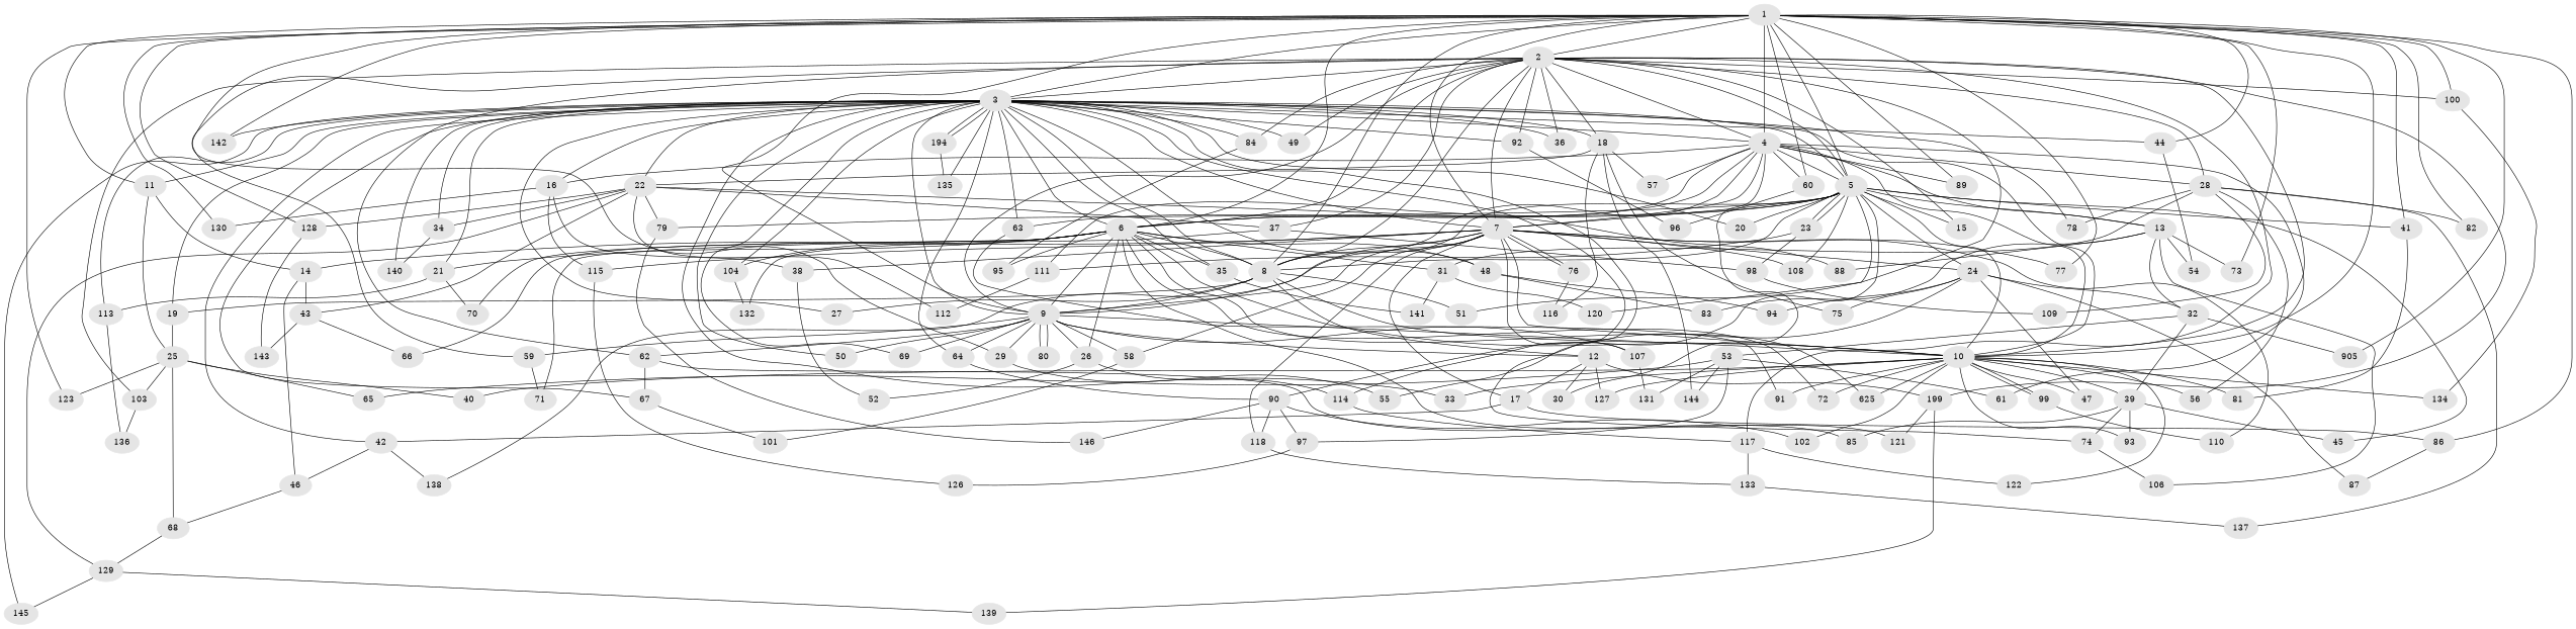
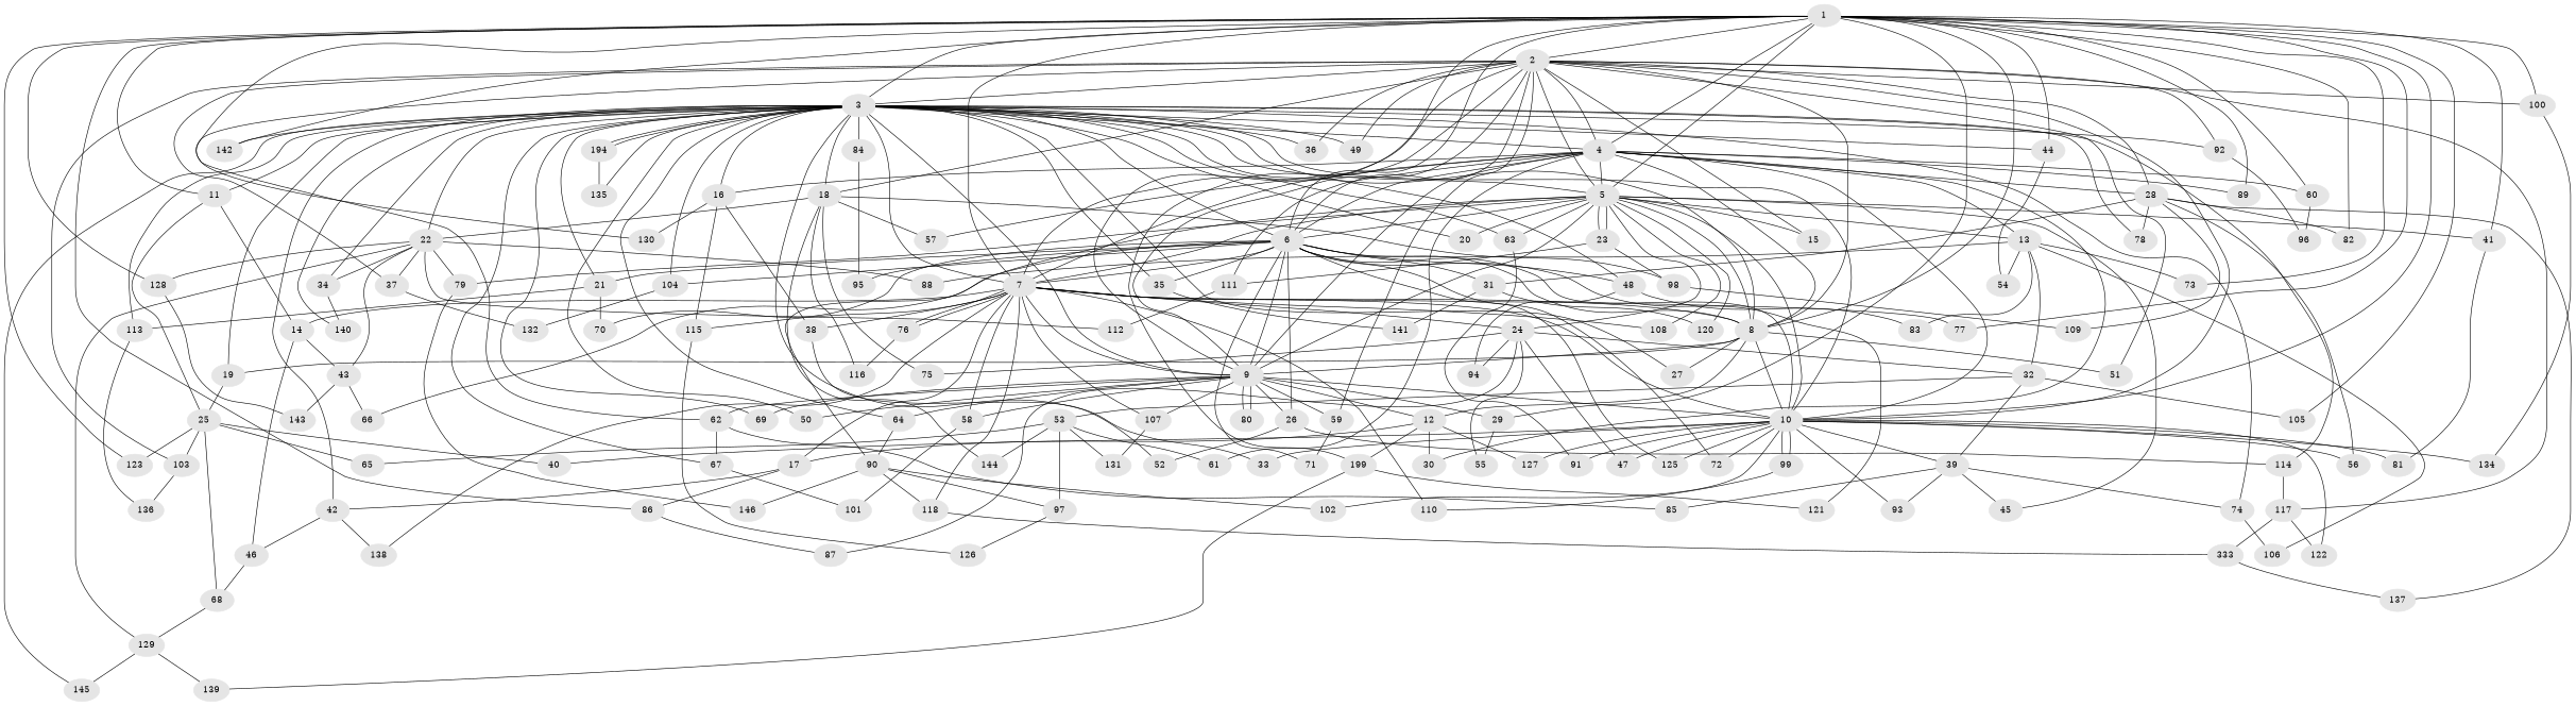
  graph {
    node [color=gray90 style=filled]
    1
    2
    3
    4
    5
    6
    7
    8
    9
    10
    11
    29
    41
    44
    60
    73
    77
    82
    86
    89
    100
-   105 [label=905]
+   105
    123
    128
    130
    142
    15
    18
    28
    36
    37
    49
    51
    59
    62
    84
    92
    103
    117
    n40 [label=199]
    16
    19
    20
    21
    22
    27
    33
    34
    35
    42
    48
    50
    63
    64
    67
    69
    74
    78
    104
    113
    114
    n62 [label=194]
    135
    140
    145
    13
    30
    57
    61
    111
    23
    24
    45
    79
    90
    108
    120
    26
    31
    66
    70
    71
    72
    95
    121
-   125 [label=625]
+   125
    14
    17
    38
    58
    76
    107
    110
    115
    118
    138
    12
    80
    39
    40
    47
    56
    81
    91
    93
    99
    102
    122
    127
    134
    25
    55
    54
    96
    87
    143
    75
    116
    144
    109
    137
    98
    132
    85
    136
-   133
+   133 [label=333]
    139
    88
    43
    112
    129
    141
    46
    83
    94
    101
    106
    32
    146
    97
    52
    131
    126
    65
    68
    53
    1 -- 2
    1 -- 3
    1 -- 4
    1 -- 5
    1 -- 6
    1 -- 7
    1 -- 8
    1 -- 9
    1 -- 10
    1 -- 11
    1 -- 29
    1 -- 41
    1 -- 44
    1 -- 60
    1 -- 73
    1 -- 77
    1 -- 82
    1 -- 86
    1 -- 89
    1 -- 100
    1 -- 105
    1 -- 123
    1 -- 128
    1 -- 130
    1 -- 142
    2 -- 3
    2 -- 4
    2 -- 5
    2 -- 6
    2 -- 7
    2 -- 8
    2 -- 9
    2 -- 10
    2 -- 100
    2 -- 15
    2 -- 18
    2 -- 28
    2 -- 36
    2 -- 37
    2 -- 49
    2 -- 51
    2 -- 59
    2 -- 62
-   2 -- 84
    2 -- 92
    2 -- 103
    2 -- 117
    2 -- n40
    3 -- 4
    3 -- 5
    3 -- 6
    3 -- 7
    3 -- 8
    3 -- 9
    3 -- 10
    3 -- 11
    3 -- 44
    3 -- 142
    3 -- 18
    3 -- 36
    3 -- 49
    3 -- 84
    3 -- 92
    3 -- 16
    3 -- 19
    3 -- 20
    3 -- 21
    3 -- 22
    3 -- 27
    3 -- 33
    3 -- 34
    3 -- 35
    3 -- 42
    3 -- 48
    3 -- 50
    3 -- 63
    3 -- 64
    3 -- 67
    3 -- 69
    3 -- 74
    3 -- 78
    3 -- 104
    3 -- 113
    3 -- 114
    3 -- n62
    3 -- n62
    3 -- 135
    3 -- 140
    3 -- 145
    4 -- 5
    4 -- 6
    4 -- 7
    4 -- 8
+   4 -- 9
    4 -- 10
    4 -- 60
    4 -- 89
    4 -- 28
    4 -- 16
    4 -- 13
    4 -- 30
    4 -- 57
    4 -- 61
    4 -- 111
    5 -- 6
    5 -- 7
    5 -- 8
    5 -- 9
    5 -- 10
    5 -- 41
    5 -- 15
    5 -- 20
    5 -- 63
    5 -- 13
    5 -- 23
    5 -- 23
    5 -- 24
    5 -- 45
    5 -- 79
    5 -- 90
    5 -- 108
    5 -- 120
+   6 -- 7
    6 -- 8
    6 -- 9
    6 -- 10
    6 -- 21
    6 -- 35
    6 -- 48
    6 -- 104
    6 -- 26
    6 -- 31
    6 -- 66
    6 -- 70
    6 -- 71
    6 -- 72
    6 -- 95
    6 -- 121
    6 -- 125
    7 -- 8
    7 -- 9
    7 -- 10
    7 -- 77
    7 -- 24
    7 -- 108
    7 -- 14
    7 -- 17
    7 -- 38
    7 -- 58
    7 -- 76
    7 -- 76
    7 -- 107
    7 -- 110
    7 -- 115
    7 -- 118
    7 -- 138
    8 -- 9
    8 -- 10
    8 -- 51
    8 -- 19
    8 -- 27
    8 -- 12
    9 -- 10
    9 -- 29
    9 -- 59
    9 -- 62
    9 -- 50
    9 -- 64
    9 -- 69
    9 -- 26
    9 -- 58
    9 -- 107
    9 -- 12
    9 -- 80
    9 -- 80
    10 -- 33
    10 -- 72
    10 -- 125
    10 -- 39
    10 -- 40
    10 -- 47
    10 -- 56
    10 -- 81
    10 -- 91
    10 -- 93
    10 -- 99
    10 -- 99
    10 -- 102
    10 -- 122
    10 -- 127
    10 -- 134
    11 -- 14
    11 -- 25
    29 -- 55
    41 -- 81
    44 -- 54
    60 -- 96
    86 -- 87
    100 -- 134
    128 -- 143
    18 -- 22
    18 -- 57
    18 -- 75
    18 -- 116
    18 -- 144
    28 -- 82
    28 -- 78
    28 -- 31
    28 -- 56
    28 -- 109
    28 -- 137
-   37 -- 98
+   18 -- 98
    37 -- 132
    59 -- 71
    62 -- 67
    62 -- 85
    84 -- 95
    92 -- 96
    103 -- 136
    117 -- 122
    117 -- 133
    n40 -- 121
    n40 -- 139
    16 -- 130
    16 -- 38
    16 -- 115
    19 -- 25
    21 -- 113
    21 -- 70
    22 -- 128
    22 -- 37
    22 -- 34
    22 -- 79
    22 -- 88
    22 -- 43
    22 -- 112
    22 -- 129
    34 -- 140
    35 -- 141
    42 -- 138
    42 -- 46
    48 -- 83
    48 -- 94
    63 -- 91
    64 -- 90
    67 -- 101
    74 -- 106
    104 -- 132
    113 -- 136
    114 -- 117
    n62 -- 135
    13 -- 73
    13 -- 54
    13 -- 88
    13 -- 83
    13 -- 106
    13 -- 32
    111 -- 112
    23 -- 111
    23 -- 98
    24 -- 47
    24 -- 55
    24 -- 87
    24 -- 75
    24 -- 94
    24 -- 32
    79 -- 146
    90 -- 118
    90 -- 102
    90 -- 146
    90 -- 97
    26 -- 114
    26 -- 52
    31 -- 120
    31 -- 141
    14 -- 43
    14 -- 46
    17 -- 86
    17 -- 42
    38 -- 52
    58 -- 101
    76 -- 116
    107 -- 131
    115 -- 126
    118 -- 133
    12 -- n40
    12 -- 30
    12 -- 17
    12 -- 127
    39 -- 74
    39 -- 45
    39 -- 93
    39 -- 85
    99 -- 110
    25 -- 123
    25 -- 103
    25 -- 40
    25 -- 65
    25 -- 68
    98 -- 109
    133 -- 137
    43 -- 66
    43 -- 143
    129 -- 145
    129 -- 139
    46 -- 68
    32 -- 105
    32 -- 39
    32 -- 53
    97 -- 126
    68 -- 129
    53 -- 61
    53 -- 144
    53 -- 97
    53 -- 131
    53 -- 65
  }
